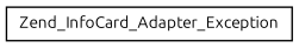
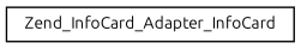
  digraph {
    rankdir=LR
    fontname=Ubuntu
-   n1 [color=black fillcolor=white fontname=Ubuntu fontsize=10 height=0.2 label=Zend_InfoCard_Adapter_Exception shape=record style=filled width=0.4]
+   n1 [color=black fillcolor=white fontname=Ubuntu fontsize=10 height=0.2 label=Zend_InfoCard_Adapter_InfoCard shape=record style=filled width=0.4]
  }
